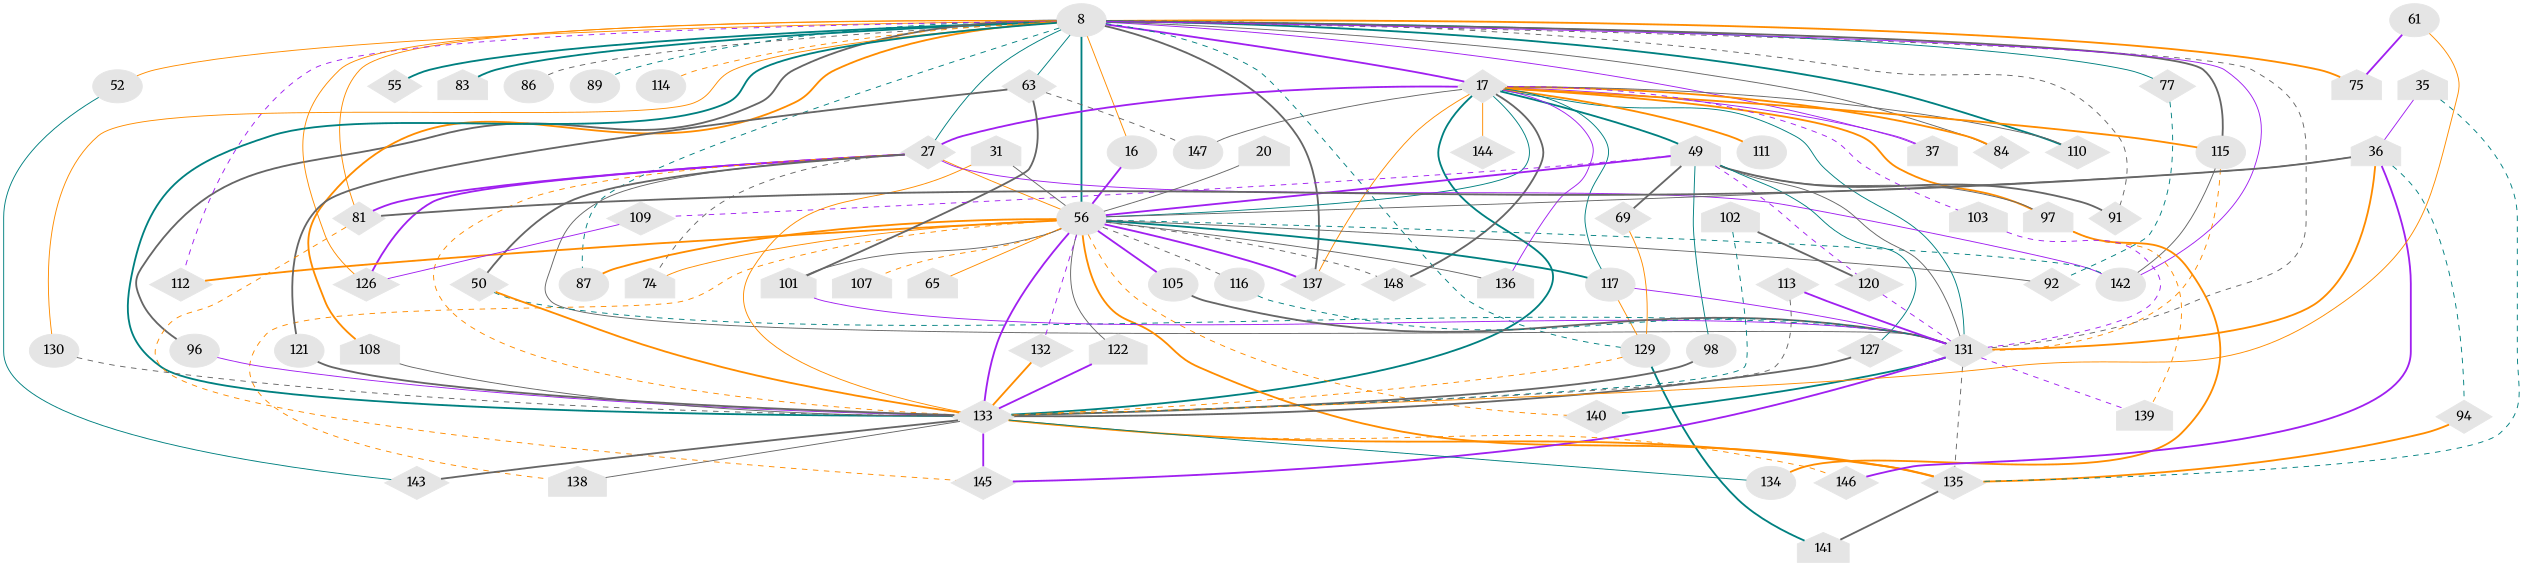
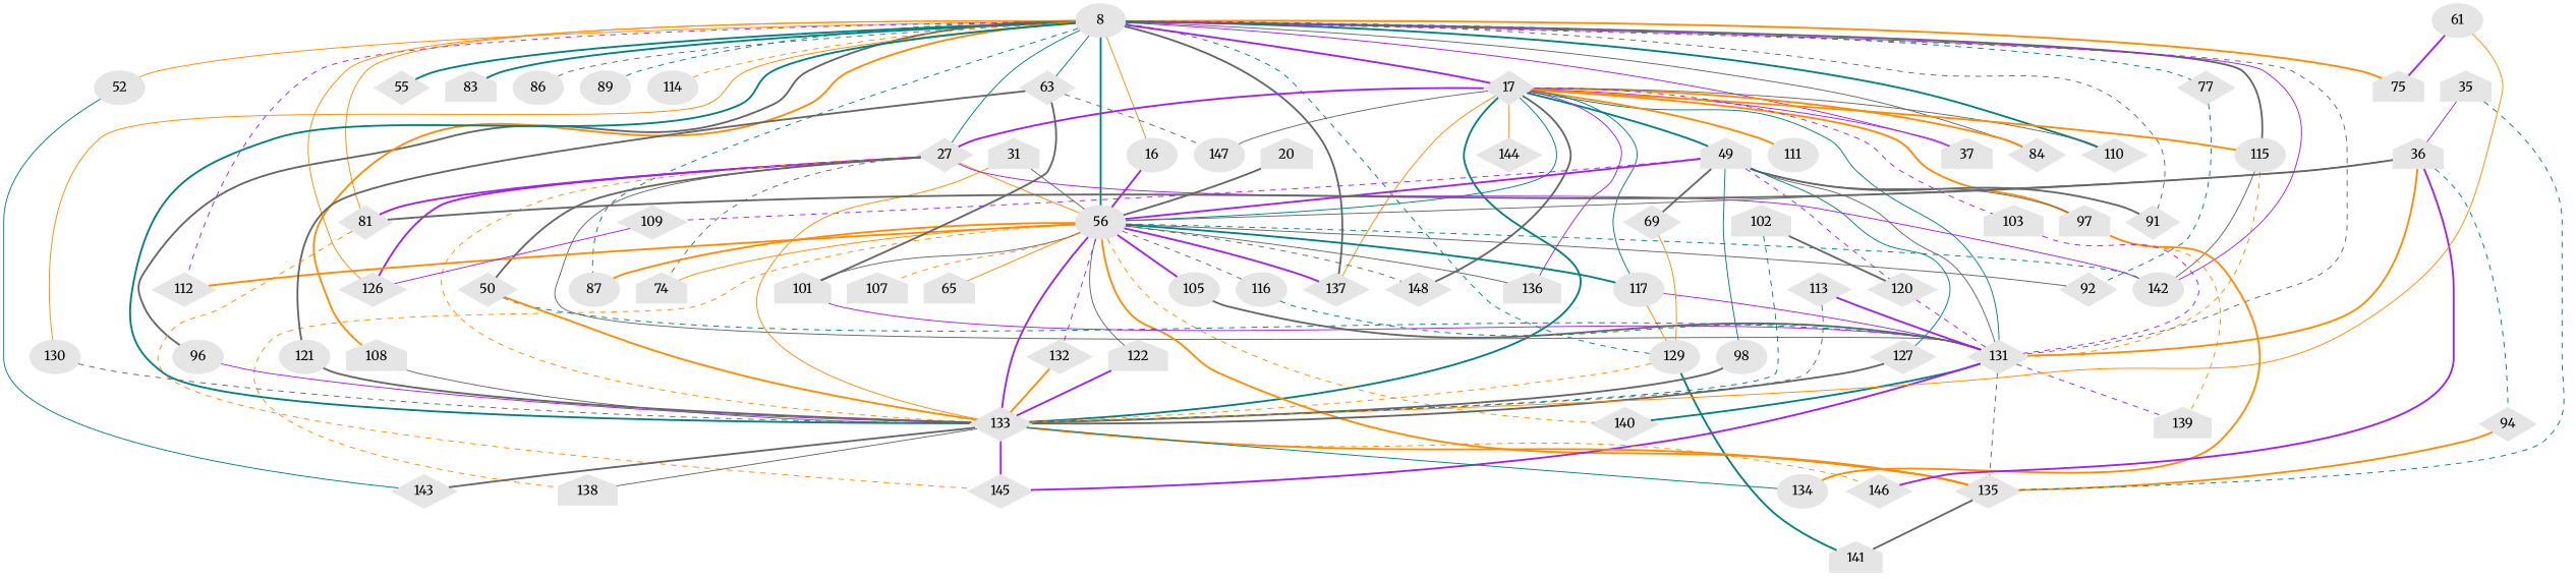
  graph {
    fontname=Merriweather
    node [color=gray90 fontname=Merriweather shape=diamond style=filled]
    edge [color=gray40 fontname=Merriweather style=bold]
    8 [shape=ellipse super="+1+7"]
    16 [shape=ellipse]
    17 [super="+6"]
    27 [super="+5"]
    37 [shape=house]
    52 [shape=ellipse]
    55
    56 [shape=ellipse super="+41+10"]
    63
    75 [shape=house super="+38"]
    77
    81 [super="+60"]
    83 [shape=house]
    84
    86 [shape=ellipse]
    87 [shape=ellipse]
    89 [shape=ellipse]
    91
    96 [shape=ellipse]
    108 [shape=house]
    110
    112
    114 [shape=ellipse]
    115 [shape=ellipse super="+19+44+32"]
    126 [super="+106"]
    129 [shape=ellipse super="+53"]
    130 [shape=ellipse super="+124"]
    131 [super="+72+95+100+57+123"]
    133 [super="+128+79+85+125"]
    137 [super="+119"]
    142 [shape=ellipse super="+118"]
    49 [shape=house super="+45+29"]
    97 [shape=house super="+82"]
    103 [shape=house]
    111 [shape=ellipse]
    117 [shape=ellipse super="+80"]
    136 [shape=house]
    144 [super="+34"]
    147 [shape=ellipse]
    148 [super="+33"]
    50
    74 [shape=house]
    143
    135 [super="+26+88+99"]
    65 [shape=house]
    92
    101 [shape=house super="+68"]
    105 [shape=ellipse]
    107 [shape=house]
    116 [shape=ellipse]
    122 [shape=house]
    132
    138 [shape=house]
    140
    121 [shape=ellipse super="+93"]
    145 [super="+78"]
    141 [shape=house]
    139 [shape=house]
    146
    134 [shape=ellipse]
    69
    98 [shape=ellipse]
    109
    120 [super="+48"]
    127
    20 [shape=house]
    31 [shape=house]
    36 [shape=house super="+24"]
    94
    35 [shape=house]
    61 [shape=ellipse]
    102 [shape=house]
    113
    8 -- 16 [color=darkorange style=solid]
    8 -- 17 [color=purple weight=4]
    8 -- 27 [color=teal style=solid weight=9]
    8 -- 37 [color=purple style=solid]
    8 -- 52 [color=darkorange style=solid weight=2]
    8 -- 55 [color=teal weight=2]
    8 -- 56 [color=teal weight=13]
    8 -- 63 [color=teal style=solid weight=2]
    8 -- 75 [color=darkorange weight=4]
-   8 -- 77 [color=teal style=solid weight=2]
+   8 -- 77 [color=teal style=dashed weight=2]
    8 -- 81 [color=darkorange style=solid]
    8 -- 83 [color=teal weight=2]
    8 -- 84 [style=solid]
    8 -- 86 [style=dashed weight=2]
    8 -- 87 [color=teal style=dashed]
    8 -- 89 [color=teal style=dashed weight=2]
    8 -- 91 [style=dashed]
    8 -- 96
    8 -- 108 [color=darkorange]
    8 -- 110 [color=teal]
    8 -- 112 [color=purple style=dashed]
    8 -- 114 [color=darkorange style=dashed weight=2]
    8 -- 115 [weight=2]
    8 -- 126 [color=darkorange style=solid weight=3]
    8 -- 129 [color=teal style=dashed weight=3]
    8 -- 130 [color=darkorange style=solid]
    8 -- 131 [style=dashed weight=7]
    8 -- 133 [color=teal weight=3]
    8 -- 137
    8 -- 142 [color=purple style=solid]
    16 -- 56 [color=purple]
    17 -- 27 [color=purple weight=2]
    17 -- 37 [color=purple style=solid]
    17 -- 56 [color=teal style=solid weight=4]
    17 -- 84 [color=darkorange]
    17 -- 110 [style=solid]
    17 -- 115 [color=darkorange weight=2]
    17 -- 131 [color=teal style=solid]
    17 -- 133 [color=teal weight=8]
    17 -- 137 [color=darkorange style=solid]
    17 -- 49 [color=teal]
    17 -- 97 [color=darkorange weight=2]
    17 -- 103 [color=purple style=dashed]
    17 -- 111 [color=darkorange]
    17 -- 117 [color=teal style=solid]
    17 -- 136 [color=purple style=solid]
    17 -- 144 [color=darkorange style=solid weight=3]
    17 -- 147 [style=solid]
    17 -- 148
    27 -- 56 [color=darkorange style=solid weight=7]
    27 -- 81 [color=purple]
    27 -- 126 [color=purple]
    27 -- 131 [style=solid]
    27 -- 133 [color=darkorange style=dashed weight=3]
    27 -- 142 [color=purple style=solid]
    27 -- 50
    27 -- 74 [style=dashed]
    52 -- 143 [color=teal style=solid]
    56 -- 87 [color=darkorange]
    56 -- 112 [color=darkorange]
    56 -- 133 [color=purple weight=6]
    56 -- 137 [color=purple]
    56 -- 142 [color=teal style=dashed]
    56 -- 117 [color=teal]
    56 -- 136 [style=solid]
    56 -- 148 [style=dashed weight=2]
    56 -- 74 [color=darkorange style=solid]
    56 -- 135 [color=darkorange weight=2]
    56 -- 65 [color=darkorange style=solid weight=2]
    56 -- 92 [style=solid]
    56 -- 101 [style=solid]
    56 -- 105 [color=purple]
    56 -- 107 [color=darkorange style=dashed weight=2]
    56 -- 116 [style=dashed]
    56 -- 122 [style=solid]
    56 -- 132 [color=purple style=dashed]
    56 -- 138 [color=darkorange style=dashed]
    56 -- 140 [color=darkorange style=dashed]
    63 -- 147 [style=dashed]
    63 -- 101
    63 -- 121
    77 -- 92 [color=teal style=dashed]
    81 -- 145 [color=darkorange style=dashed]
    96 -- 133 [color=purple style=solid]
    108 -- 133 [style=solid]
    115 -- 131 [color=darkorange style=dashed weight=2]
    115 -- 142 [style=solid]
    129 -- 133 [color=darkorange style=dashed]
    129 -- 141 [color=teal]
    130 -- 133 [style=dashed weight=2]
    131 -- 135 [style=dashed weight=3]
    131 -- 140 [color=teal]
    131 -- 145 [color=purple]
    131 -- 139 [color=purple style=dashed]
    133 -- 143
    133 -- 135 [color=darkorange weight=2]
    133 -- 138 [style=solid]
    133 -- 145 [color=purple weight=2]
    133 -- 146 [color=darkorange style=dashed]
    133 -- 134 [color=teal style=solid]
    49 -- 56 [color=purple weight=4]
    49 -- 91
    49 -- 131 [style=solid]
    49 -- 97 [style=solid weight=2]
    49 -- 69
    49 -- 98 [color=teal style=solid]
    49 -- 109 [color=purple style=dashed]
    49 -- 120 [color=purple style=dashed]
    49 -- 127 [color=teal style=solid]
    97 -- 139 [color=darkorange style=dashed]
    97 -- 134 [color=darkorange]
    103 -- 131 [color=purple style=dashed]
    117 -- 129 [color=darkorange style=solid]
    117 -- 131 [color=purple style=solid]
    50 -- 131 [color=teal style=dashed]
    50 -- 133 [color=darkorange]
    135 -- 141
    101 -- 131 [color=purple style=solid]
    105 -- 131
    116 -- 131 [color=teal style=dashed]
    122 -- 133 [color=purple]
    132 -- 133 [color=darkorange]
    121 -- 133 [weight=2]
    69 -- 129 [color=darkorange style=solid]
    98 -- 133
    109 -- 126 [color=purple style=solid]
    120 -- 131 [color=purple style=dashed]
    127 -- 133
-   20 -- 56 [style=solid weight=2]
+   20 -- 56 [weight=2]
    31 -- 56 [style=solid]
    31 -- 133 [color=darkorange style=solid]
    36 -- 56 [style=solid weight=2]
    36 -- 81
    36 -- 131 [color=darkorange]
    36 -- 146 [color=purple]
    36 -- 94 [color=teal style=dashed]
    94 -- 135 [color=darkorange]
    35 -- 135 [color=teal style=dashed]
    35 -- 36 [color=purple style=solid]
    61 -- 75 [color=purple]
    61 -- 133 [color=darkorange style=solid]
    102 -- 133 [color=teal style=dashed weight=2]
    102 -- 120
    113 -- 131 [color=purple]
    113 -- 133 [style=dashed]
  }
